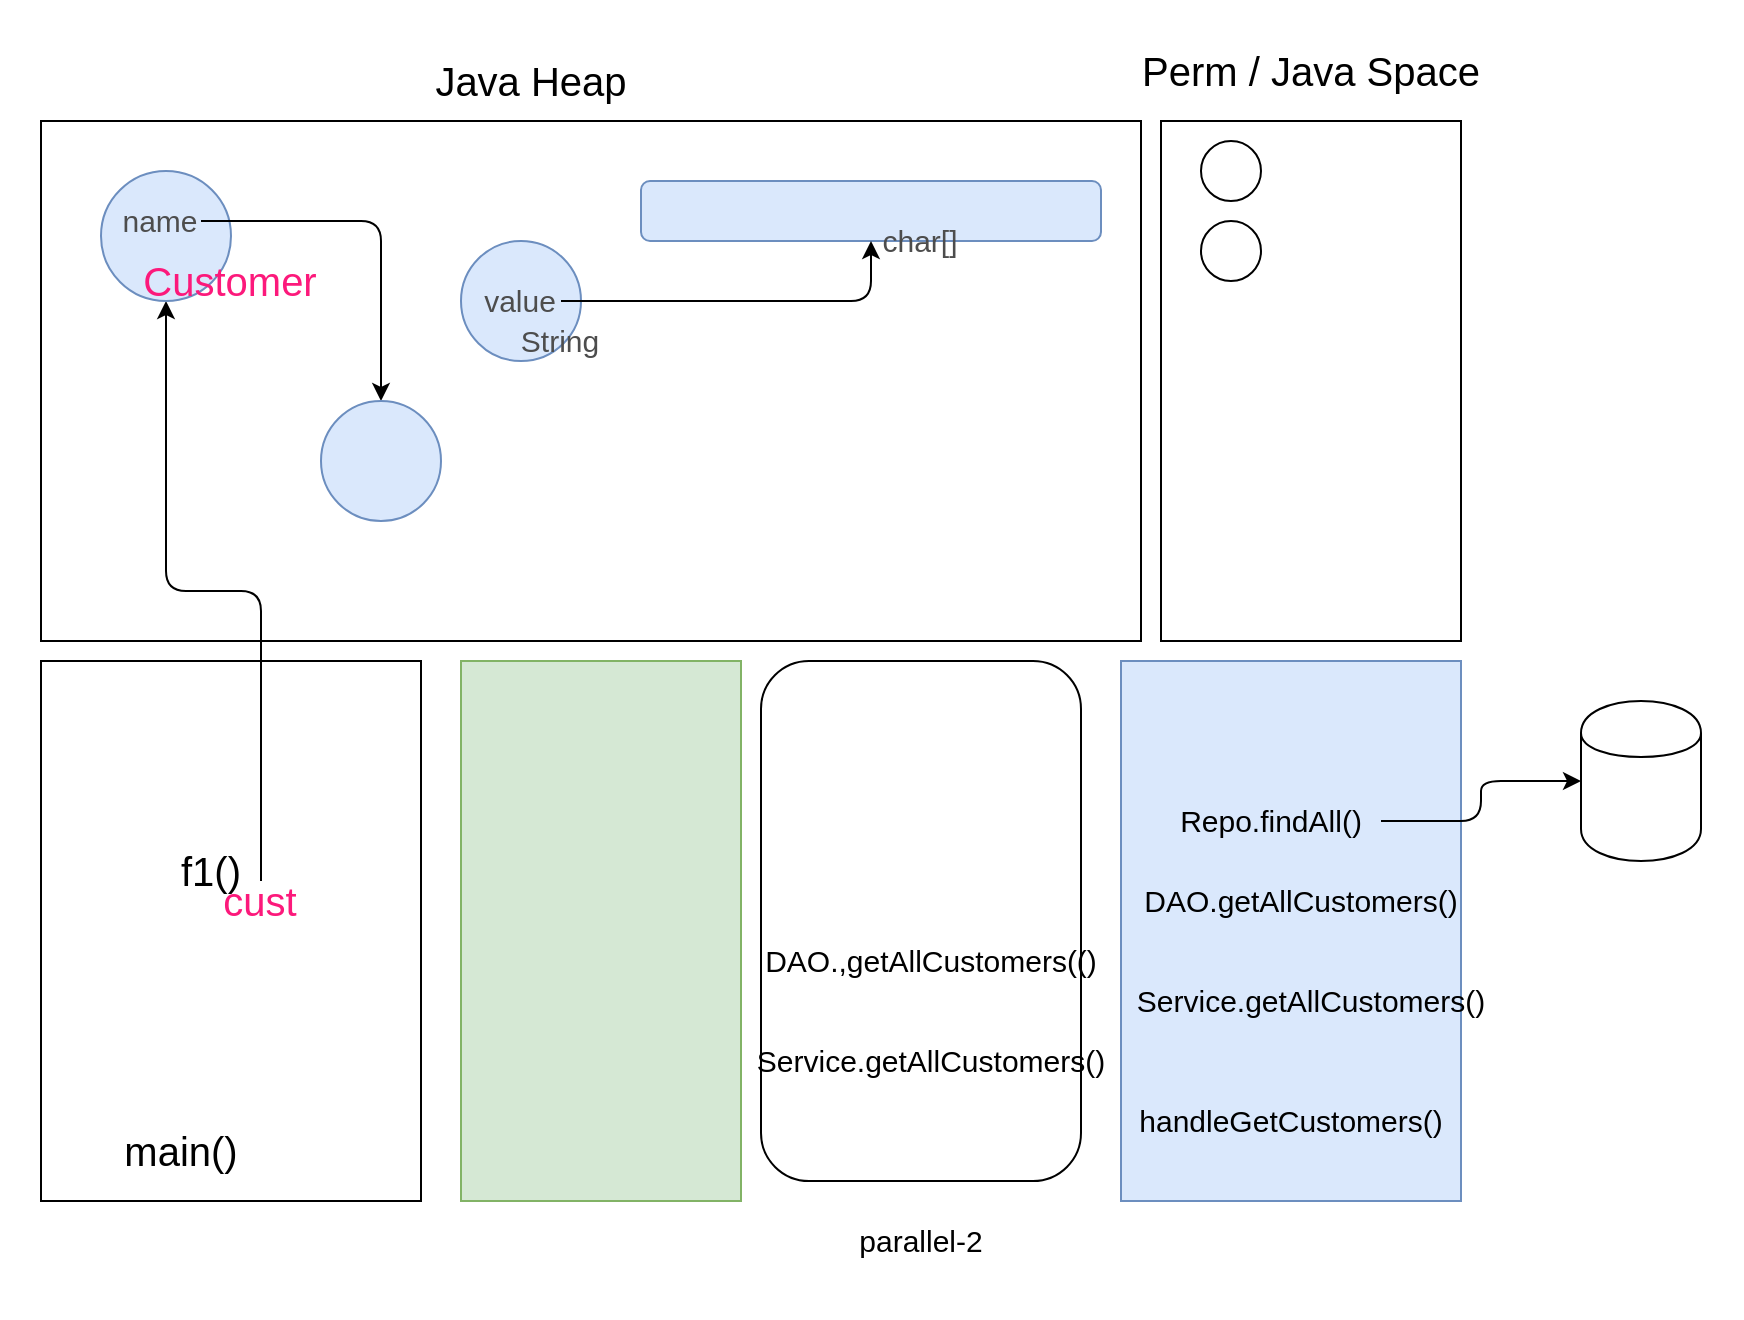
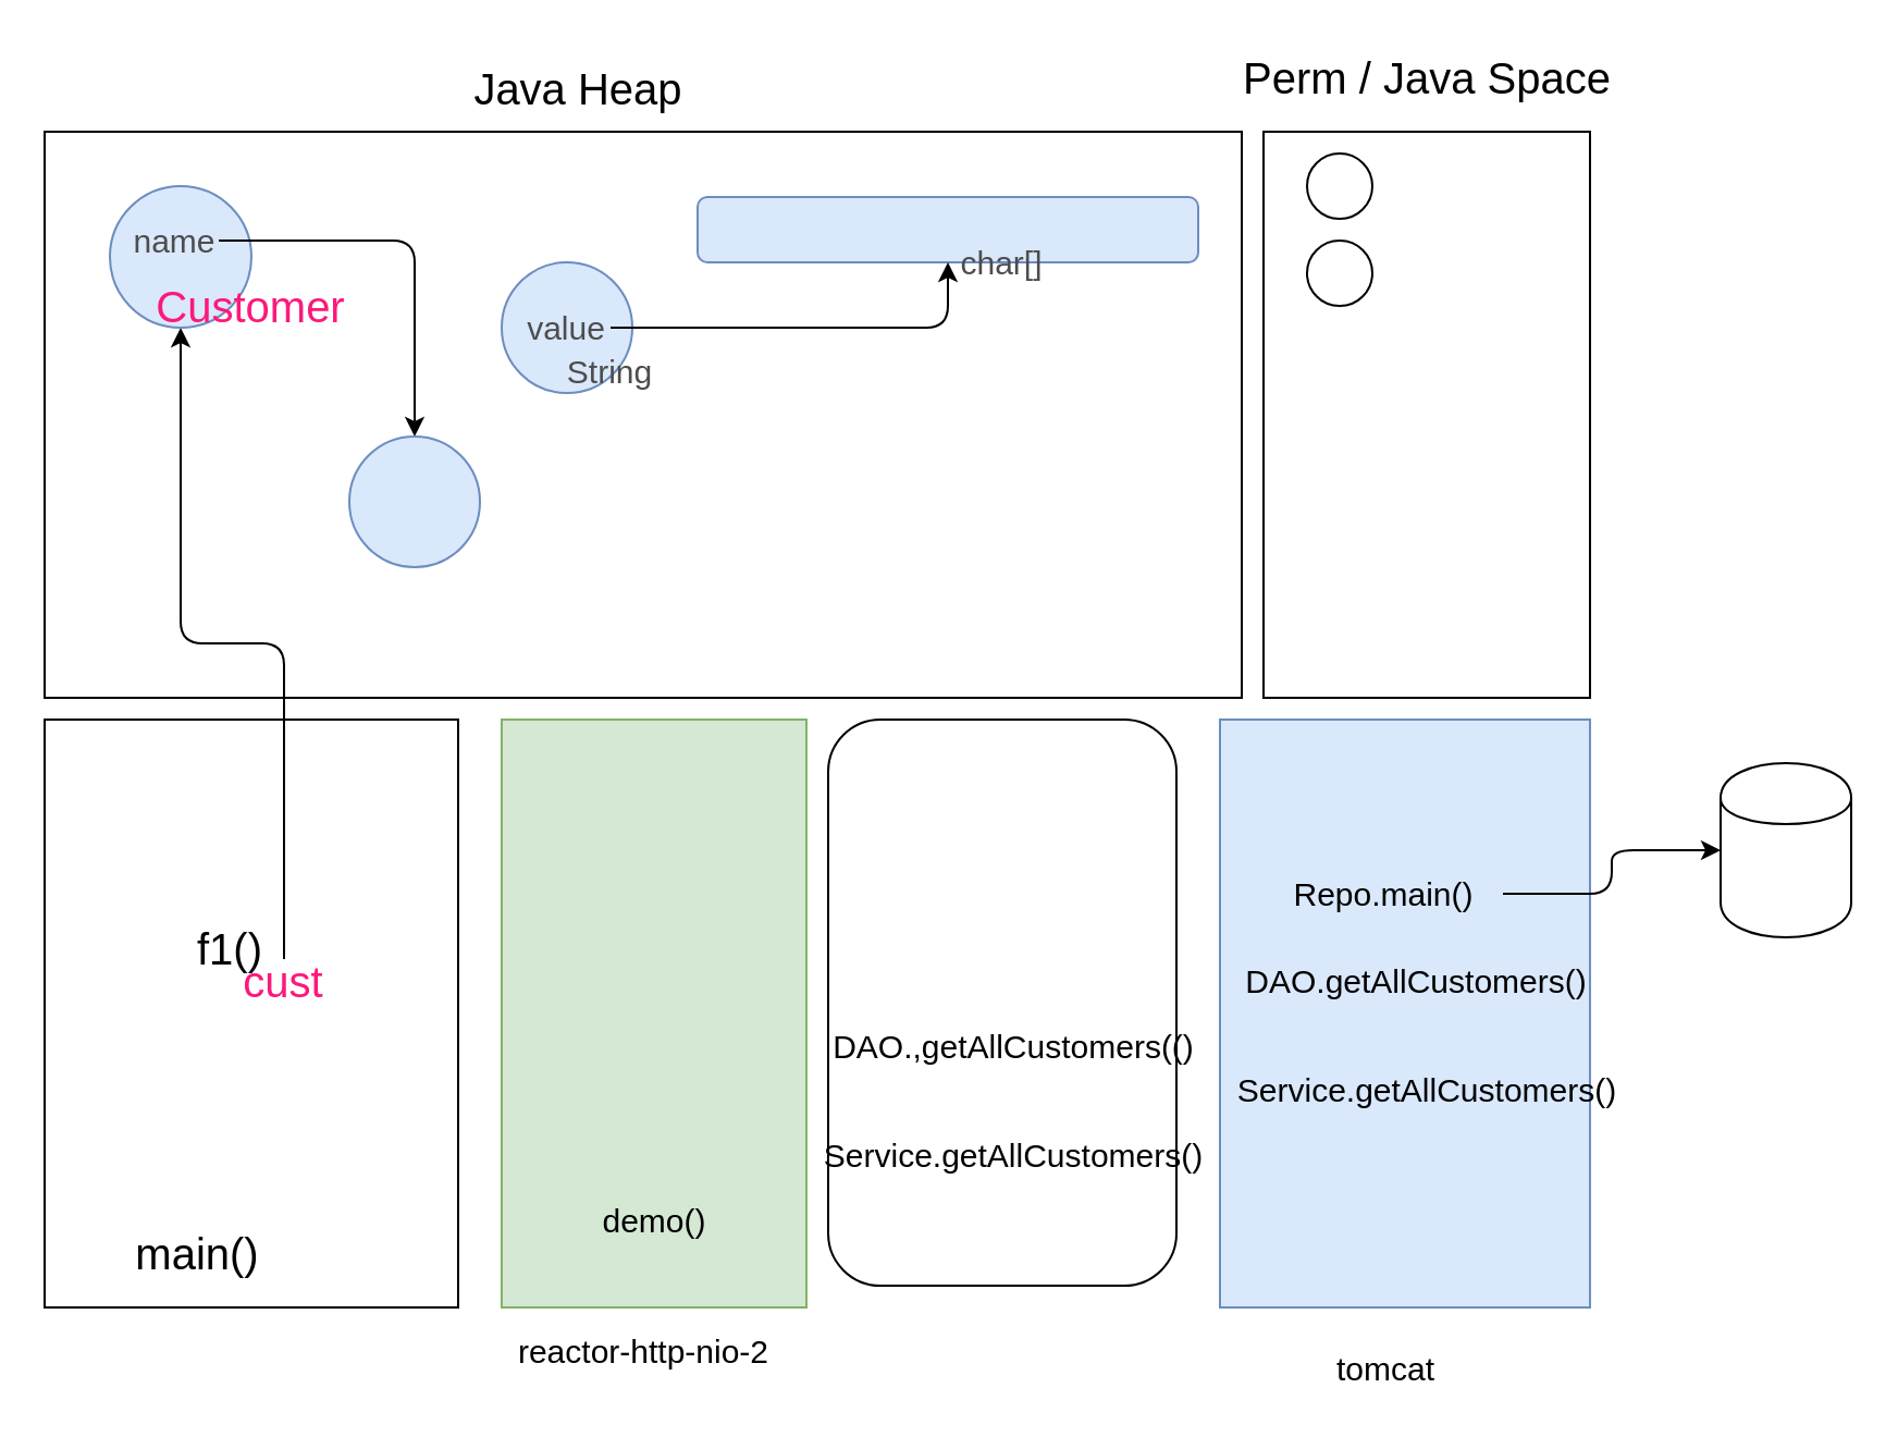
  <mxCell id="0" />
  <mxCell id="1" parent="0" />
  <mxCell id="2" value="" style="rounded=0;whiteSpace=wrap;html=1;" parent="1" vertex="1"><mxGeometry x="20" y="60" width="550" height="260" as="geometry" /></mxCell>
  <mxCell id="3" value="Java Heap" style="text;html=1;align=center;verticalAlign=middle;resizable=0;points=[];autosize=1;fontSize=20;" parent="1" vertex="1"><mxGeometry x="210" y="25" width="110" height="30" as="geometry" /></mxCell>
  <mxCell id="4" value="" style="rounded=0;whiteSpace=wrap;html=1;fontSize=20;" parent="1" vertex="1"><mxGeometry x="20" y="330" width="190" height="270" as="geometry" /></mxCell>
  <mxCell id="5" value="" style="rounded=0;whiteSpace=wrap;html=1;fontSize=20;fillColor=#dae8fc;strokeColor=#6c8ebf;" parent="1" vertex="1"><mxGeometry x="560" y="330" width="170" height="270" as="geometry" /></mxCell>
  <mxCell id="6" value="main()" style="text;html=1;align=center;verticalAlign=middle;resizable=0;points=[];autosize=1;fontSize=20;" parent="1" vertex="1"><mxGeometry x="55" y="560" width="70" height="30" as="geometry" /></mxCell>
  <mxCell id="7" value="f1()" style="text;html=1;align=center;verticalAlign=middle;resizable=0;points=[];autosize=1;fontSize=20;" parent="1" vertex="1"><mxGeometry x="80" y="420" width="50" height="30" as="geometry" /></mxCell>
  <mxCell id="8" style="edgeStyle=orthogonalEdgeStyle;rounded=1;orthogonalLoop=1;jettySize=auto;html=1;fontSize=20;fontColor=#FC197B;" parent="1" source="9" target="14" edge="1"><mxGeometry relative="1" as="geometry" /></mxCell>
  <mxCell id="9" value="cust" style="text;html=1;strokeColor=none;fillColor=none;align=center;verticalAlign=middle;whiteSpace=wrap;rounded=0;fontSize=20;fontColor=#FC197B;" parent="1" vertex="1"><mxGeometry x="110" y="440" width="40" height="20" as="geometry" /></mxCell>
  <mxCell id="10" value="" style="rounded=0;whiteSpace=wrap;html=1;fontSize=20;fontColor=#FC197B;" parent="1" vertex="1"><mxGeometry x="580" y="60" width="150" height="260" as="geometry" /></mxCell>
  <mxCell id="11" value="Perm / Java Space" style="text;html=1;align=center;verticalAlign=middle;resizable=0;points=[];autosize=1;fontSize=20;" parent="1" vertex="1"><mxGeometry x="560" y="20" width="190" height="30" as="geometry" /></mxCell>
  <mxCell id="12" value="" style="ellipse;whiteSpace=wrap;html=1;aspect=fixed;fontSize=20;fontColor=#FC197B;" parent="1" vertex="1"><mxGeometry x="600" y="70" width="30" height="30" as="geometry" /></mxCell>
  <mxCell id="13" value="" style="ellipse;whiteSpace=wrap;html=1;aspect=fixed;fontSize=20;fontColor=#FC197B;" parent="1" vertex="1"><mxGeometry x="600" y="110" width="30" height="30" as="geometry" /></mxCell>
  <mxCell id="14" value="" style="ellipse;whiteSpace=wrap;html=1;aspect=fixed;fontSize=20;fillColor=#dae8fc;strokeColor=#6c8ebf;" parent="1" vertex="1"><mxGeometry x="50" y="85" width="65" height="65" as="geometry" /></mxCell>
  <mxCell id="15" value="Customer" style="text;html=1;strokeColor=none;fillColor=none;align=center;verticalAlign=middle;whiteSpace=wrap;rounded=0;fontSize=20;fontColor=#FC197B;" parent="1" vertex="1"><mxGeometry x="95" y="130" width="40" height="20" as="geometry" /></mxCell>
  <mxCell id="16" style="edgeStyle=orthogonalEdgeStyle;rounded=1;orthogonalLoop=1;jettySize=auto;html=1;fontSize=15;fontColor=#4D4D4D;" parent="1" source="17" target="24" edge="1"><mxGeometry relative="1" as="geometry" /></mxCell>
  <mxCell id="17" value="name" style="text;html=1;strokeColor=none;fillColor=none;align=center;verticalAlign=middle;whiteSpace=wrap;rounded=0;fontSize=15;fontColor=#4D4D4D;" parent="1" vertex="1"><mxGeometry x="60" y="100" width="40" height="20" as="geometry" /></mxCell>
  <mxCell id="18" value="" style="ellipse;whiteSpace=wrap;html=1;aspect=fixed;fontSize=15;fillColor=#dae8fc;strokeColor=#6c8ebf;" parent="1" vertex="1"><mxGeometry x="230" y="120" width="60" height="60" as="geometry" /></mxCell>
  <mxCell id="19" value="String" style="text;html=1;strokeColor=none;fillColor=none;align=center;verticalAlign=middle;whiteSpace=wrap;rounded=0;fontSize=15;fontColor=#4D4D4D;" parent="1" vertex="1"><mxGeometry x="260" y="160" width="40" height="20" as="geometry" /></mxCell>
  <mxCell id="20" value="" style="rounded=1;whiteSpace=wrap;html=1;fontSize=15;fillColor=#dae8fc;strokeColor=#6c8ebf;" parent="1" vertex="1"><mxGeometry x="320" y="90" width="230" height="30" as="geometry" /></mxCell>
  <mxCell id="21" value="char[]" style="text;html=1;strokeColor=none;fillColor=none;align=center;verticalAlign=middle;whiteSpace=wrap;rounded=0;fontSize=15;fontColor=#4D4D4D;" parent="1" vertex="1"><mxGeometry x="440" y="110" width="40" height="20" as="geometry" /></mxCell>
  <mxCell id="22" style="edgeStyle=orthogonalEdgeStyle;rounded=1;orthogonalLoop=1;jettySize=auto;html=1;fontSize=15;fontColor=#4D4D4D;" parent="1" source="23" target="20" edge="1"><mxGeometry relative="1" as="geometry" /></mxCell>
  <mxCell id="23" value="value" style="text;html=1;strokeColor=none;fillColor=none;align=center;verticalAlign=middle;whiteSpace=wrap;rounded=0;fontSize=15;fontColor=#4D4D4D;" parent="1" vertex="1"><mxGeometry x="240" y="140" width="40" height="20" as="geometry" /></mxCell>
  <mxCell id="24" value="" style="ellipse;whiteSpace=wrap;html=1;aspect=fixed;fontSize=15;fillColor=#dae8fc;strokeColor=#6c8ebf;" parent="1" vertex="1"><mxGeometry x="160" y="200" width="60" height="60" as="geometry" /></mxCell>
- <mxCell id="25" value="handleGetCustomers()" style="text;html=1;align=center;verticalAlign=middle;resizable=0;points=[];autosize=1;fontSize=15;" parent="1" vertex="1"><mxGeometry x="560" y="550" width="170" height="20" as="geometry" /></mxCell>
  <mxCell id="26" value="Service.getAllCustomers()" style="text;html=1;align=center;verticalAlign=middle;resizable=0;points=[];autosize=1;fontSize=15;" parent="1" vertex="1"><mxGeometry x="560" y="490" width="190" height="20" as="geometry" /></mxCell>
  <mxCell id="27" value="DAO.getAllCustomers()" style="text;html=1;align=center;verticalAlign=middle;resizable=0;points=[];autosize=1;fontSize=15;" parent="1" vertex="1"><mxGeometry x="565" y="440" width="170" height="20" as="geometry" /></mxCell>
  <mxCell id="28" style="edgeStyle=orthogonalEdgeStyle;rounded=1;orthogonalLoop=1;jettySize=auto;html=1;fontSize=15;" parent="1" source="29" target="30" edge="1"><mxGeometry relative="1" as="geometry" /></mxCell>
- <mxCell id="29" value="Repo.findAll()" style="text;html=1;align=center;verticalAlign=middle;resizable=0;points=[];autosize=1;fontSize=15;" parent="1" vertex="1"><mxGeometry x="580" y="400" width="110" height="20" as="geometry" /></mxCell>
+ <mxCell id="29" value="Repo.main()" style="text;html=1;align=center;verticalAlign=middle;resizable=0;points=[];autosize=1;fontSize=15;" parent="1" vertex="1"><mxGeometry x="580" y="400" width="110" height="20" as="geometry" /></mxCell>
  <mxCell id="30" value="" style="shape=cylinder;whiteSpace=wrap;html=1;boundedLbl=1;backgroundOutline=1;fontSize=15;" parent="1" vertex="1"><mxGeometry x="790" y="350" width="60" height="80" as="geometry" /></mxCell>
+ <mxCell id="31" value="tomcat" style="text;html=1;align=center;verticalAlign=middle;resizable=0;points=[];autosize=1;fontSize=15;" parent="1" vertex="1"><mxGeometry x="606" y="618" width="60" height="20" as="geometry" /></mxCell>
  <mxCell id="32" value="" style="group" parent="1" vertex="1" connectable="0"><mxGeometry x="230" y="330" width="140" height="300" as="geometry" /></mxCell>
  <mxCell id="33" value="" style="rounded=0;whiteSpace=wrap;html=1;fontSize=20;fillColor=#d5e8d4;strokeColor=#82b366;" parent="32" vertex="1"><mxGeometry width="140" height="270" as="geometry" /></mxCell>
+ <mxCell id="34" value="&lt;div&gt;reactor-http-nio-2&lt;/div&gt;" style="text;html=1;align=center;verticalAlign=middle;resizable=0;points=[];autosize=1;fontSize=15;" parent="32" vertex="1"><mxGeometry y="280" width="130" height="20" as="geometry" /></mxCell>
+ <mxCell id="35" value="demo()" style="text;html=1;align=center;verticalAlign=middle;resizable=0;points=[];autosize=1;fontSize=15;" parent="32" vertex="1"><mxGeometry x="40" y="220" width="60" height="20" as="geometry" /></mxCell>
  <mxCell id="36" value="" style="rounded=1;whiteSpace=wrap;html=1;fontSize=15;" parent="1" vertex="1"><mxGeometry x="380" y="330" width="160" height="260" as="geometry" /></mxCell>
- <mxCell id="37" value="parallel-2" style="text;html=1;align=center;verticalAlign=middle;resizable=0;points=[];autosize=1;fontSize=15;" parent="1" vertex="1"><mxGeometry x="420" y="610" width="80" height="20" as="geometry" /></mxCell>
  <mxCell id="38" value="Service.getAllCustomers()" style="text;html=1;align=center;verticalAlign=middle;resizable=0;points=[];autosize=1;fontSize=15;" parent="1" vertex="1"><mxGeometry x="370" y="520" width="190" height="20" as="geometry" /></mxCell>
  <mxCell id="39" value="DAO.,getAllCustomers(()" style="text;html=1;align=center;verticalAlign=middle;resizable=0;points=[];autosize=1;fontSize=15;" parent="1" vertex="1"><mxGeometry x="375" y="470" width="180" height="20" as="geometry" /></mxCell>
